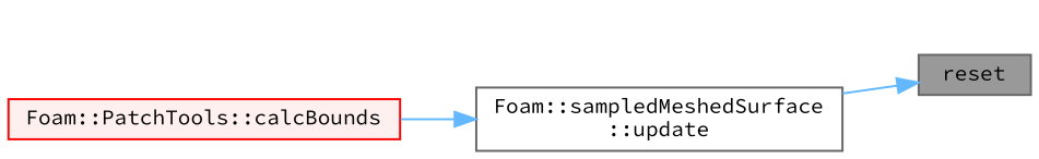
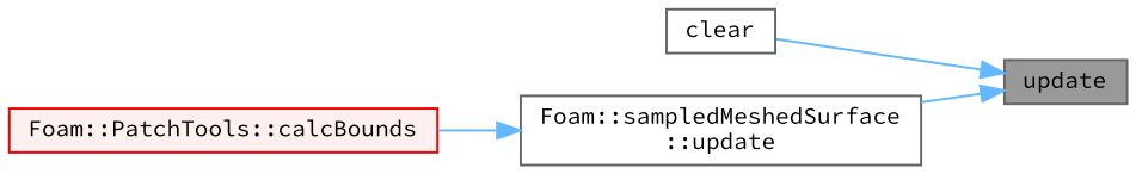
  digraph {
    fontname="Source Code Pro"
    rankdir=RL
    node [color=grey40 fillcolor=white fontname="Source Code Pro" fontsize=10 shape=box style=filled]
    edge [color=steelblue1 dir=back fontname="Source Code Pro" fontsize=10 labelfontname=Helvetica labelfontsize=10 style=solid]
-   n1 [color=gray40 fillcolor=grey60 fontcolor=black height=0.2 label=reset width=0.4]
+   n1 [color=gray40 fillcolor=grey60 fontcolor=black height=0.2 label=update width=0.4]
+   n2 [height=0.2 label=clear width=0.4]
    n3 [height=0.2 label="Foam::sampledMeshedSurface\l::update" width=0.4]
    n4 [color=red fillcolor="#FFF0F0" height=0.2 label="Foam::PatchTools::calcBounds" width=0.4]
+   n1 -> n2
    n1 -> n3
    n3 -> n4
  }
